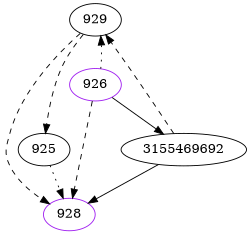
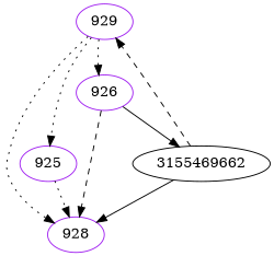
  strict digraph {
    node [color=purple]
    edge [style=dashed]
-   929 [color=black]
+   929
    928
-   925 [color=black]
+   925
    926
-   3155469662 [color=black label=3155469692]
-   929 -> 928
-   929 -> 925
-   926 -> 929 [style=dotted]
+   3155469662 [color=black]
+   929 -> 928 [style=dotted]
+   929 -> 925 [style=dotted]
+   929 -> 926 [style=dotted]
    925 -> 928 [style=dotted]
    926 -> 928
    926 -> 3155469662 [style=solid]
    3155469662 -> 929
    3155469662 -> 928 [style=solid]
  }
